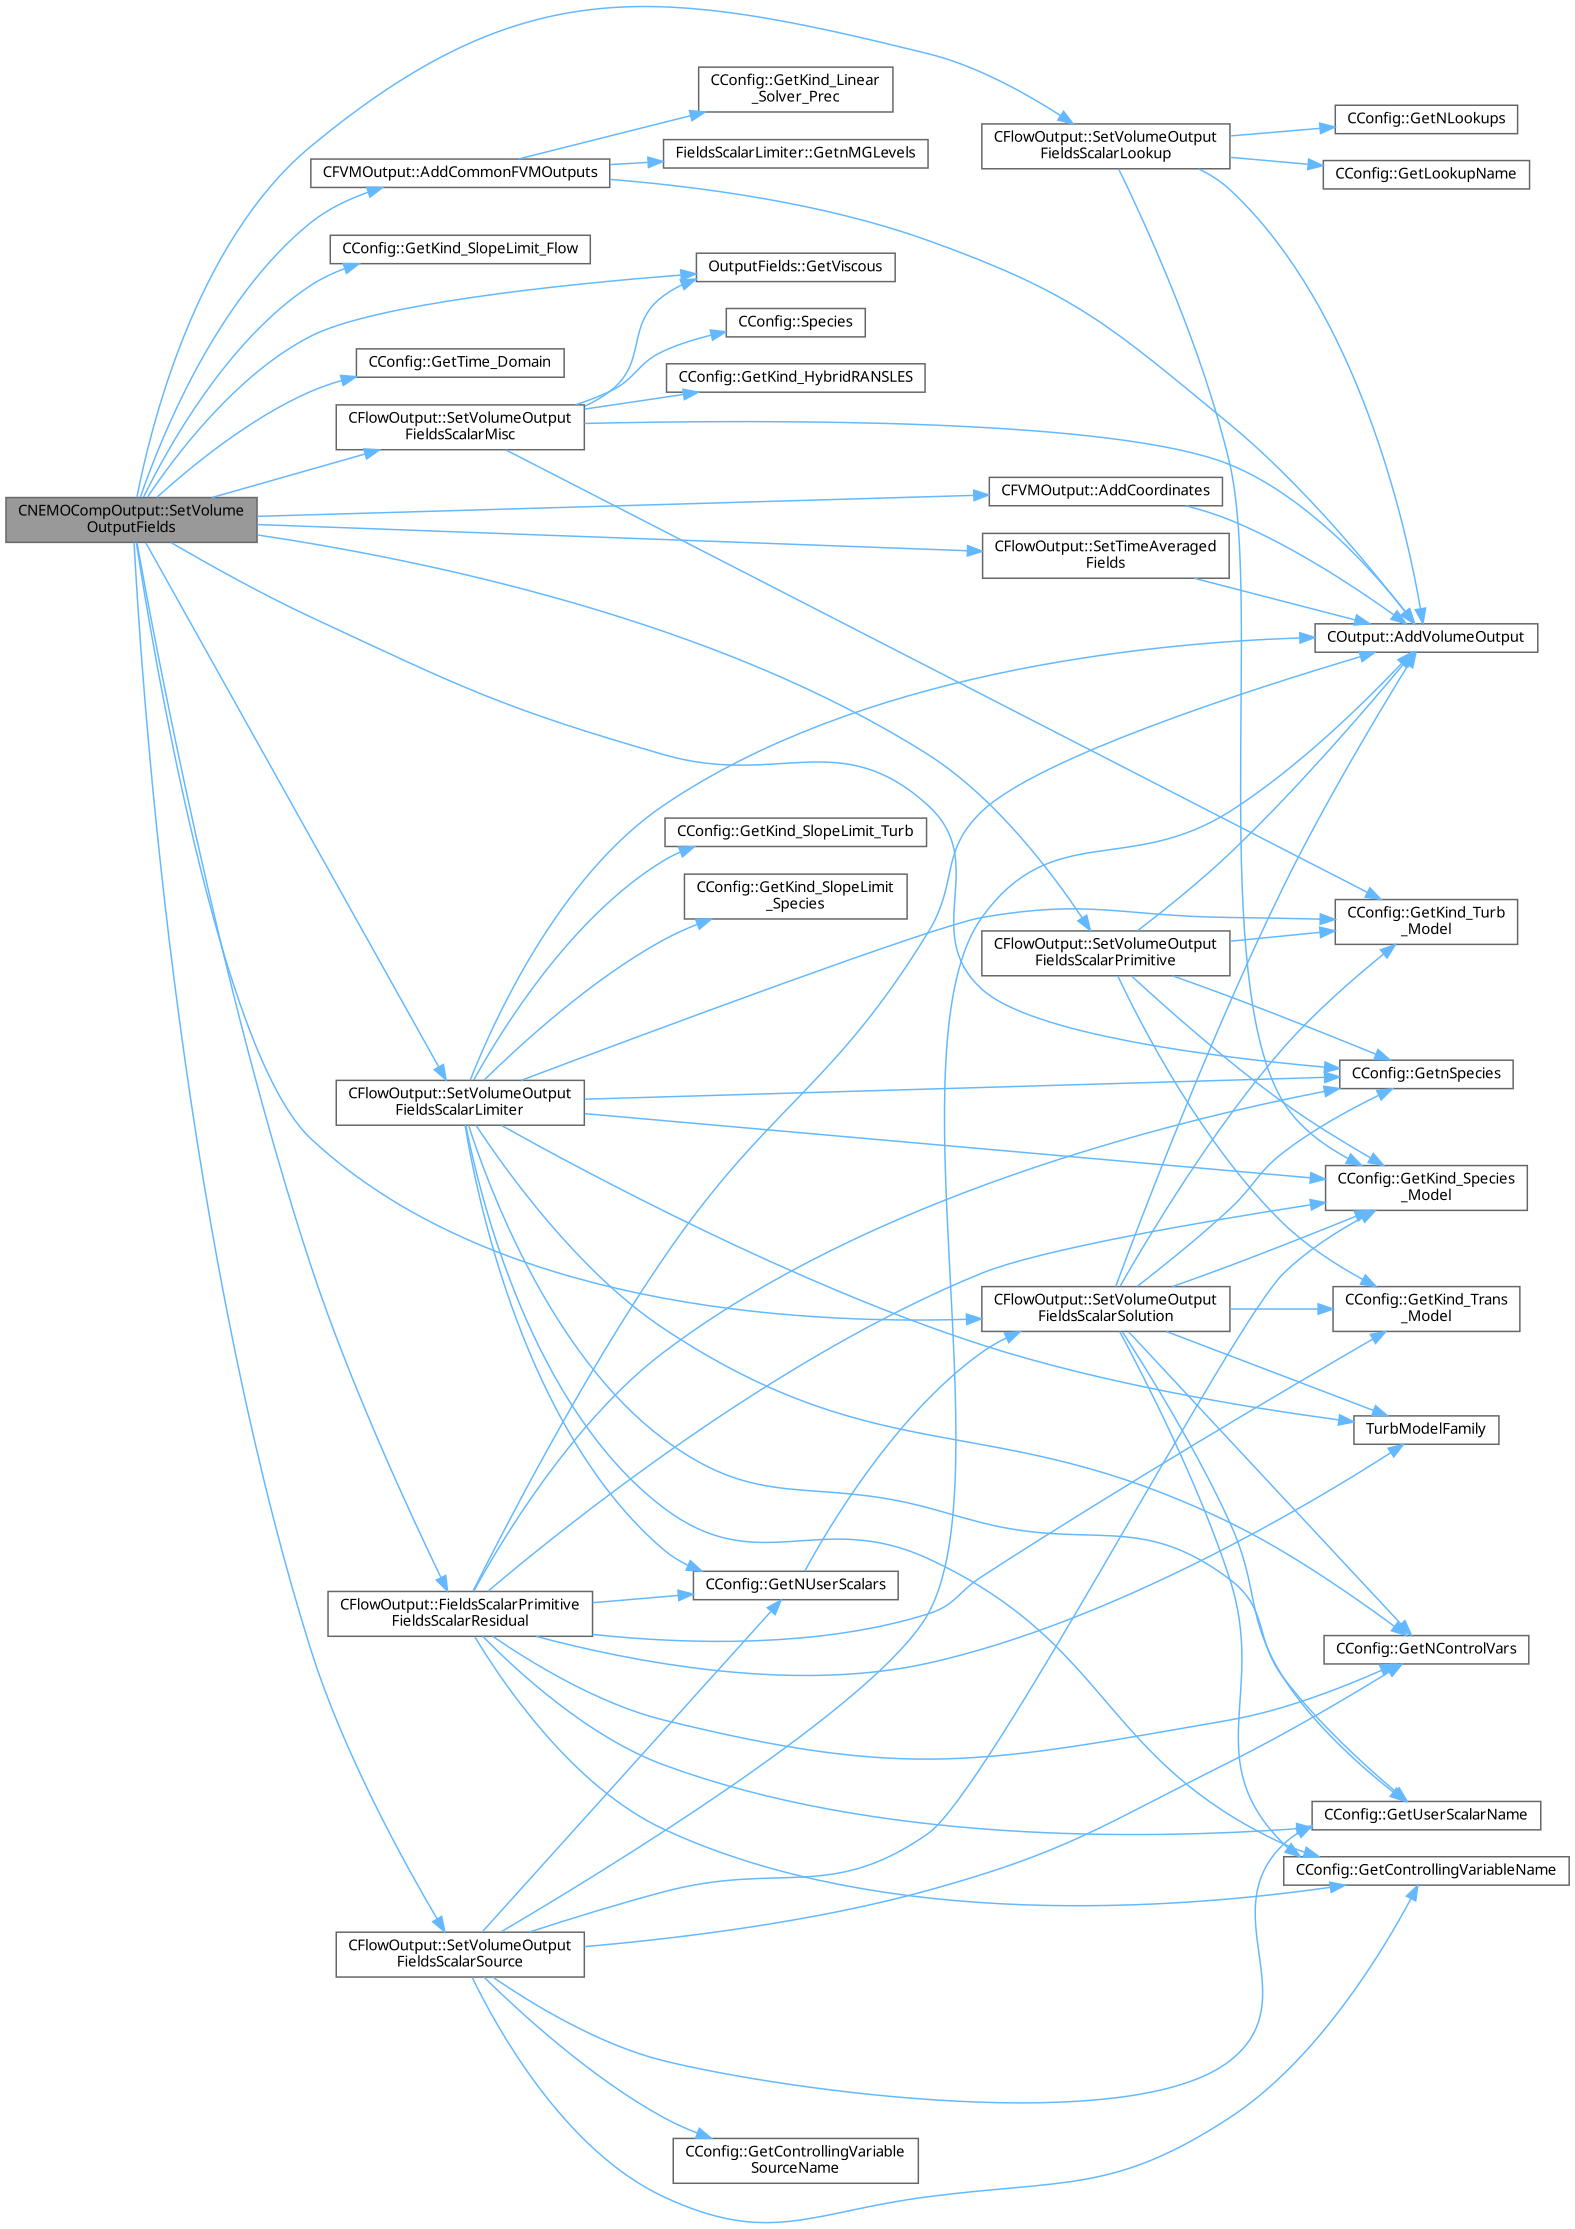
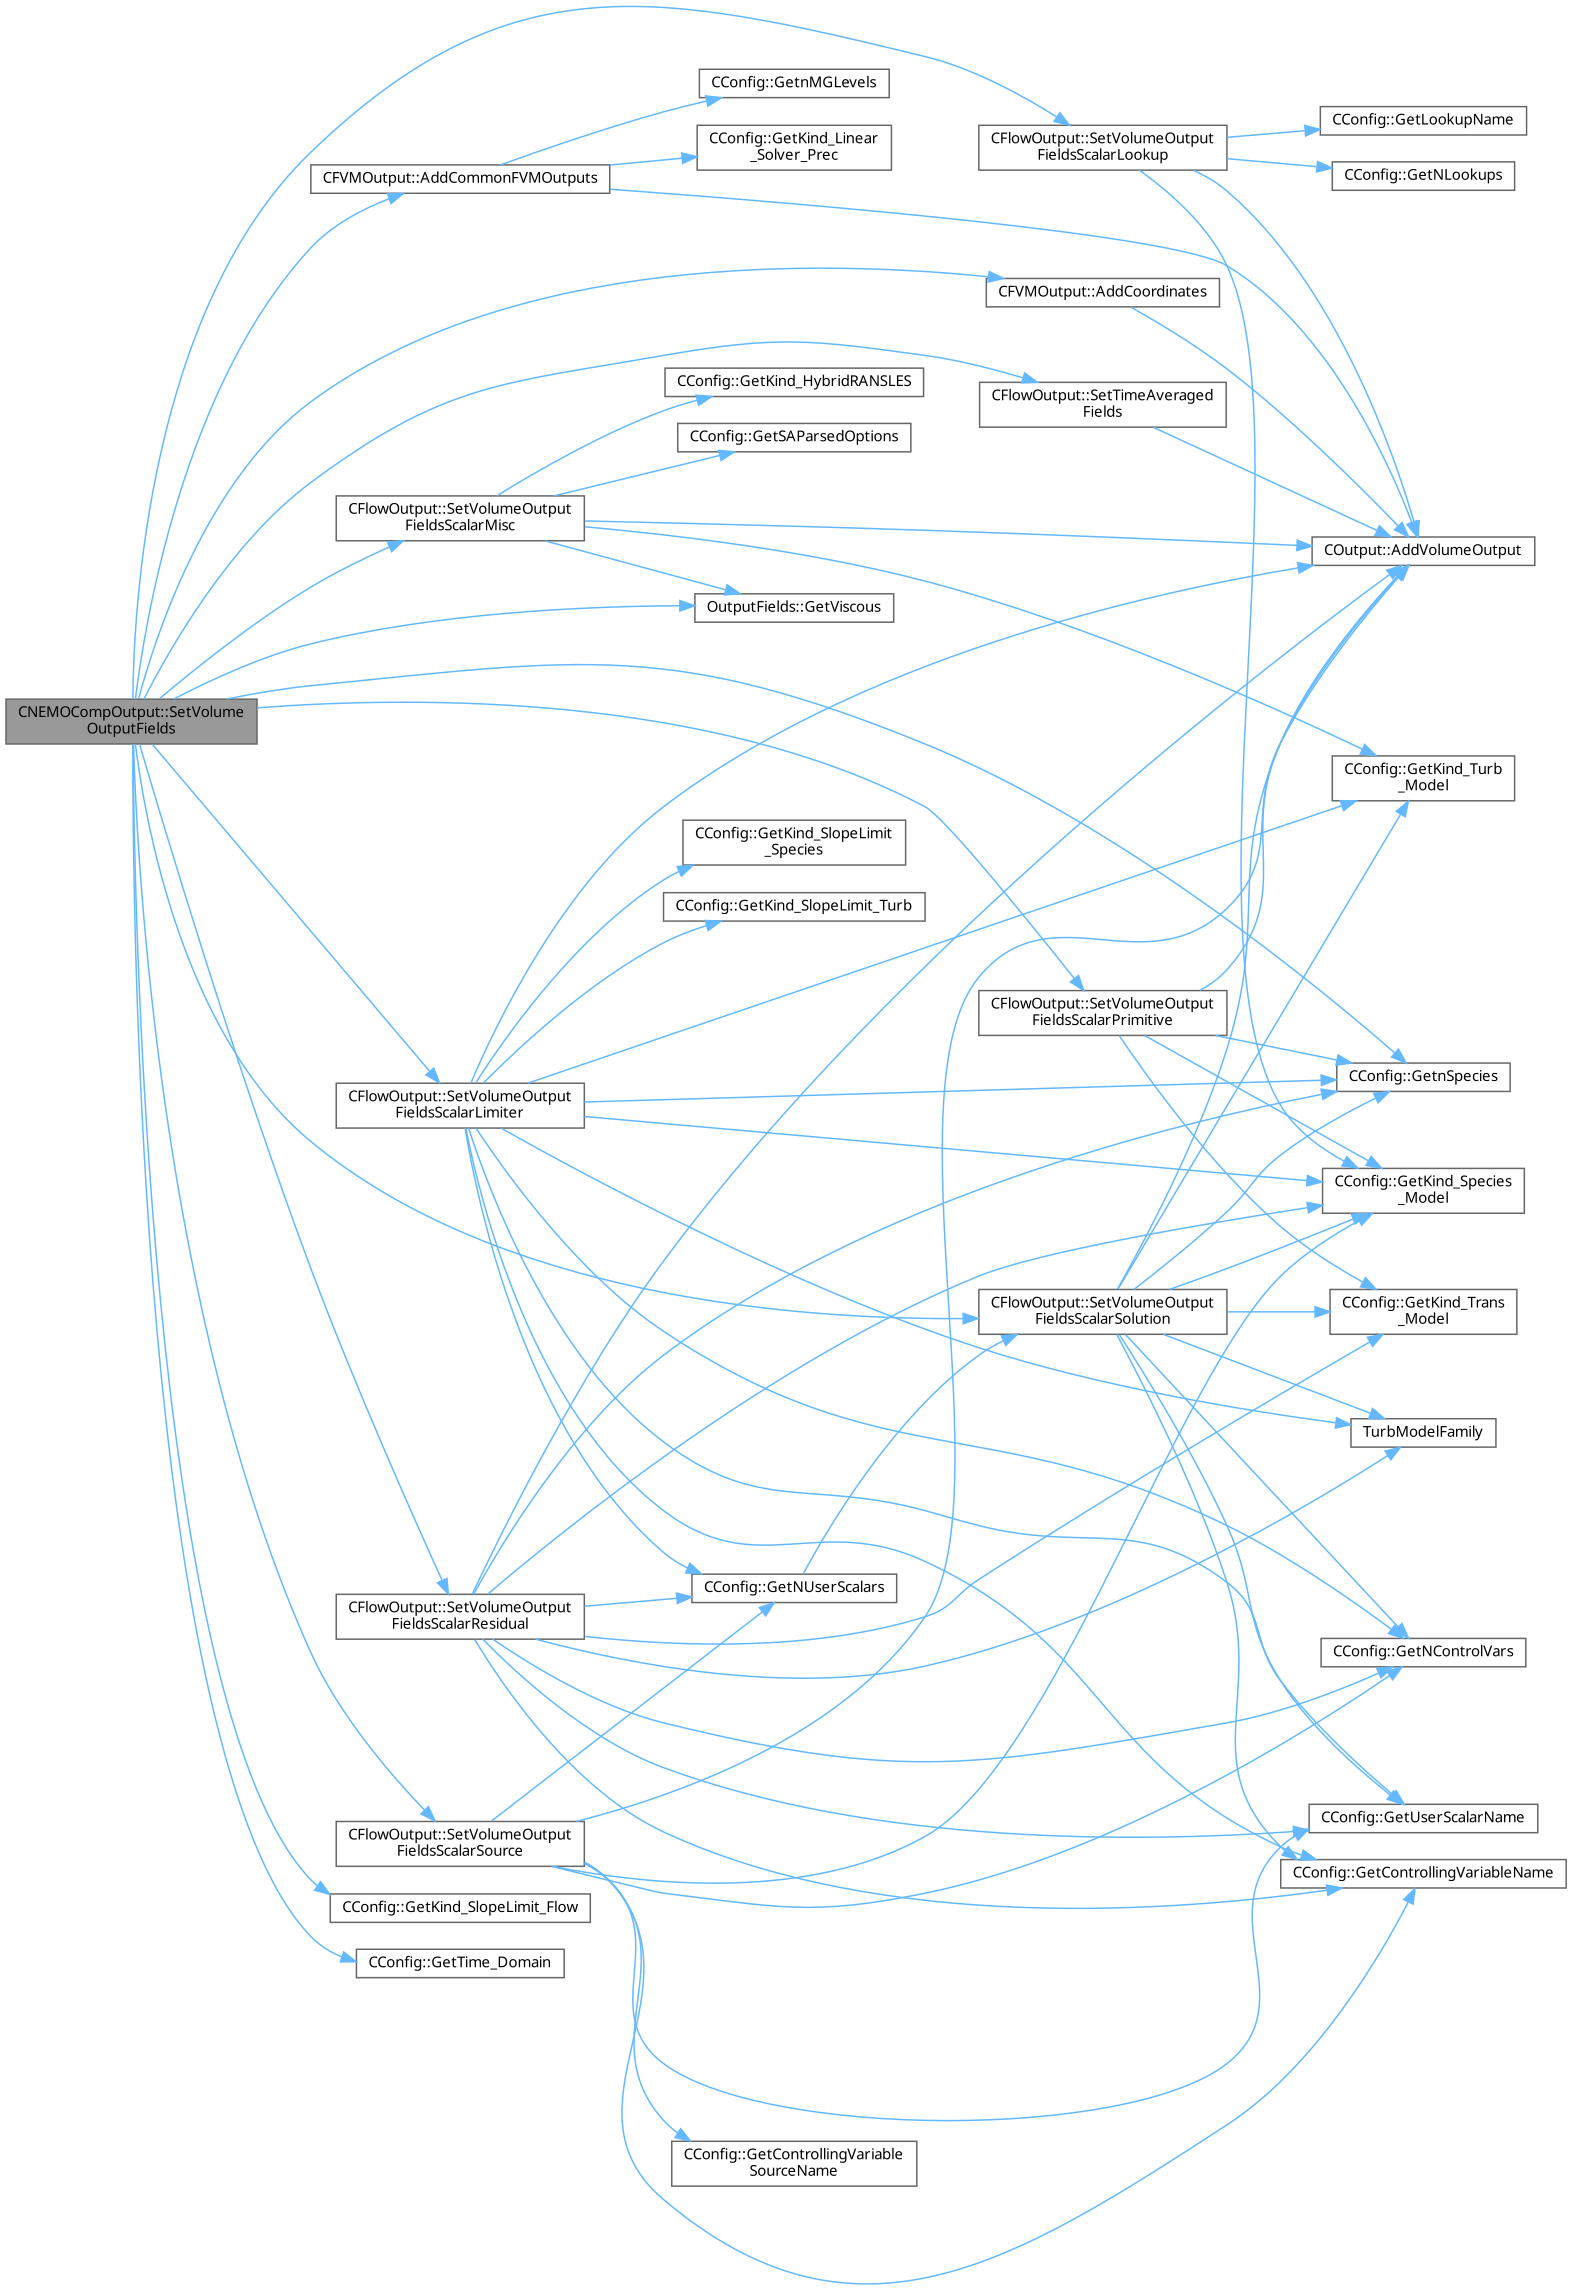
  digraph {
    fontname="Noto Sans"
    rankdir=LR
    node [color=grey40 fillcolor=white fontname="Noto Sans" fontsize=10 shape=box style=filled]
    edge [color=steelblue1 fontname="Noto Sans" fontsize=10 labelfontname=Helvetica labelfontsize=10 style=solid]
    n1 [color=gray40 fillcolor=grey60 fontcolor=black height=0.2 label="CNEMOCompOutput::SetVolume\lOutputFields" width=0.4]
    n2 [height=0.2 label="CFVMOutput::AddCommonFVMOutputs" width=0.4]
    n3 [height=0.2 label="CFVMOutput::AddCoordinates" width=0.4]
    n4 [height=0.2 label="CConfig::GetKind_SlopeLimit_Flow" width=0.4]
    n5 [height=0.2 label="CConfig::GetnSpecies" width=0.4]
    n6 [height=0.2 label="CConfig::GetTime_Domain" width=0.4]
    n7 [height=0.2 label="OutputFields::GetViscous" width=0.4]
    n8 [height=0.2 label="CFlowOutput::SetTimeAveraged\lFields" width=0.4]
    n9 [height=0.2 label="CFlowOutput::SetVolumeOutput\lFieldsScalarLimiter" width=0.4]
    n10 [height=0.2 label="CFlowOutput::SetVolumeOutput\lFieldsScalarLookup" width=0.4]
    n11 [height=0.2 label="CFlowOutput::SetVolumeOutput\lFieldsScalarMisc" width=0.4]
    n12 [height=0.2 label="CFlowOutput::SetVolumeOutput\lFieldsScalarPrimitive" width=0.4]
-   n13 [height=0.2 label="CFlowOutput::FieldsScalarPrimitive\lFieldsScalarResidual" width=0.4]
+   n13 [height=0.2 label="CFlowOutput::SetVolumeOutput\lFieldsScalarResidual" width=0.4]
    n14 [height=0.2 label="CFlowOutput::SetVolumeOutput\lFieldsScalarSolution" width=0.4]
    n15 [height=0.2 label="CFlowOutput::SetVolumeOutput\lFieldsScalarSource" width=0.4]
    n16 [height=0.2 label="COutput::AddVolumeOutput" width=0.4]
    n17 [height=0.2 label="CConfig::GetKind_Linear\l_Solver_Prec" width=0.4]
-   n18 [height=0.2 label="FieldsScalarLimiter::GetnMGLevels" width=0.4]
+   n18 [height=0.2 label="CConfig::GetnMGLevels" width=0.4]
    n19 [height=0.2 label="CConfig::GetControllingVariableName" width=0.4]
    n20 [height=0.2 label="CConfig::GetKind_SlopeLimit\l_Species" width=0.4]
    n21 [height=0.2 label="CConfig::GetKind_SlopeLimit_Turb" width=0.4]
    n22 [height=0.2 label="CConfig::GetKind_Species\l_Model" width=0.4]
    n23 [height=0.2 label="CConfig::GetKind_Turb\l_Model" width=0.4]
    n24 [height=0.2 label="CConfig::GetNControlVars" width=0.4]
    n25 [height=0.2 label="CConfig::GetNUserScalars" width=0.4]
    n26 [height=0.2 label="CConfig::GetUserScalarName" width=0.4]
    n27 [height=0.2 label=TurbModelFamily width=0.4]
    n28 [height=0.2 label="CConfig::GetLookupName" width=0.4]
    n29 [height=0.2 label="CConfig::GetNLookups" width=0.4]
    n30 [height=0.2 label="CConfig::GetKind_HybridRANSLES" width=0.4]
-   n31 [height=0.2 label="CConfig::Species" width=0.4]
+   n31 [height=0.2 label="CConfig::GetSAParsedOptions" width=0.4]
    n32 [height=0.2 label="CConfig::GetKind_Trans\l_Model" width=0.4]
    n33 [height=0.2 label="CConfig::GetControllingVariable\lSourceName" width=0.4]
    n1 -> n2
    n1 -> n3
    n1 -> n4
    n1 -> n5
    n1 -> n6
    n1 -> n7
    n1 -> n8
    n1 -> n9
    n1 -> n10
    n1 -> n11
    n1 -> n12
    n1 -> n13
    n1 -> n14
    n1 -> n15
    n2 -> n16
    n2 -> n17
    n2 -> n18
    n3 -> n16
    n8 -> n16
    n9 -> n5
    n9 -> n16
    n9 -> n19
    n9 -> n20
    n9 -> n21
    n9 -> n22
    n9 -> n23
    n9 -> n24
    n9 -> n25
    n9 -> n26
    n9 -> n27
    n10 -> n16
    n10 -> n22
    n10 -> n28
    n10 -> n29
    n11 -> n7
    n11 -> n16
    n11 -> n23
    n11 -> n30
    n11 -> n31
    n12 -> n5
    n12 -> n16
    n12 -> n22
-   n12 -> n23
    n12 -> n32
    n13 -> n5
    n13 -> n16
    n13 -> n19
    n13 -> n22
    n13 -> n24
    n13 -> n25
    n13 -> n26
    n13 -> n27
    n13 -> n32
    n14 -> n5
    n14 -> n16
    n14 -> n19
    n14 -> n22
    n14 -> n23
    n14 -> n24
    n14 -> n26
    n14 -> n27
    n14 -> n32
    n15 -> n16
    n15 -> n19
    n15 -> n22
    n15 -> n24
    n15 -> n25
    n15 -> n26
    n15 -> n33
    n25 -> n14
  }
